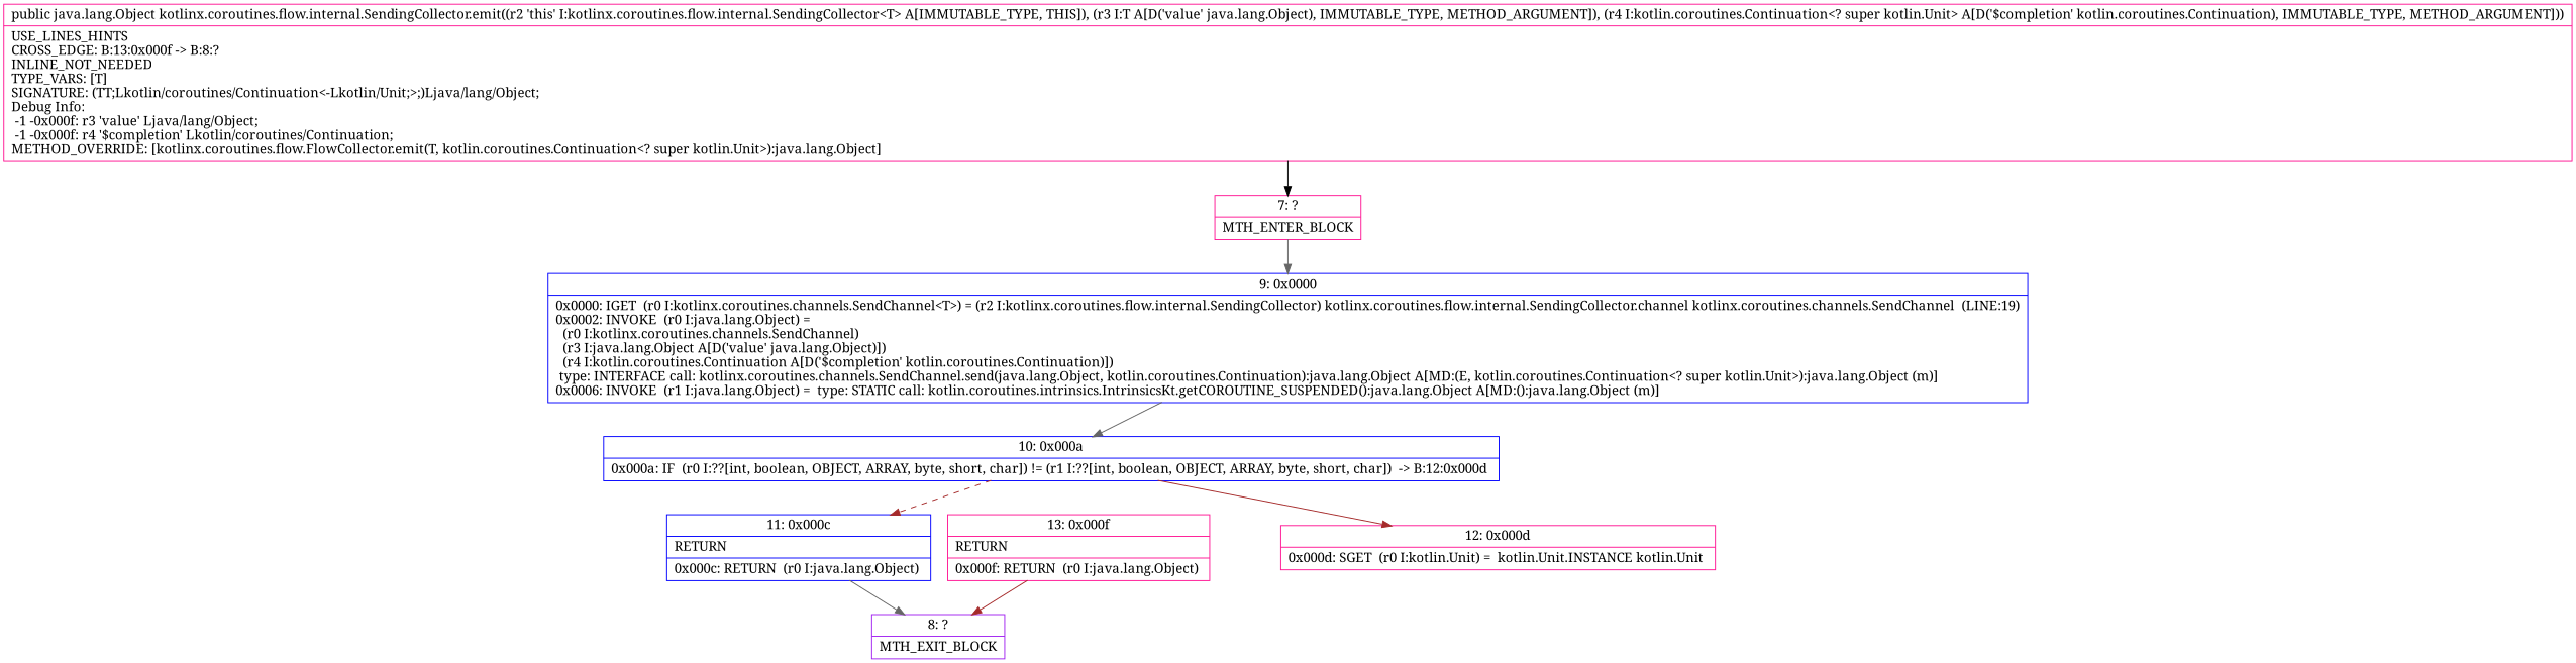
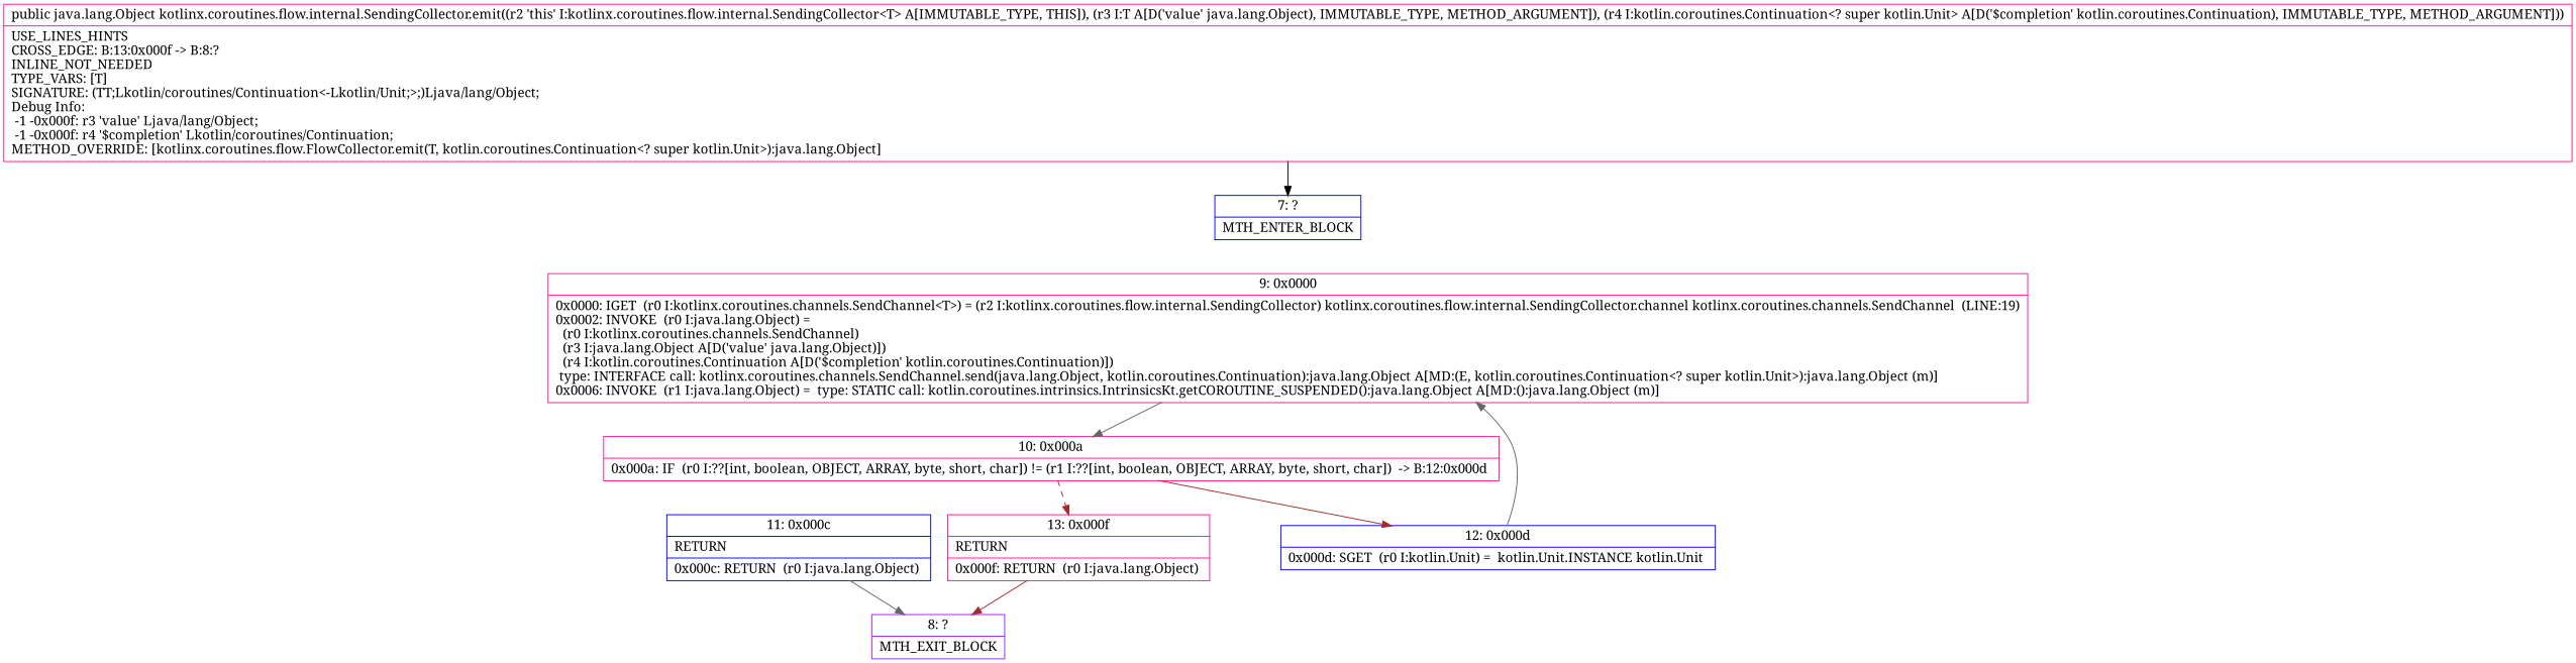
  digraph {
    fontname="Noto Serif"
    node [color=deeppink fontname="Noto Serif" shape=record]
    edge [color=gray40 fontname="Noto Serif"]
-   n1 [label="{7\:\ ?|MTH_ENTER_BLOCK\l}"]
-   n2 [color=blue label="{9\:\ 0x0000|0x0000: IGET  (r0 I:kotlinx.coroutines.channels.SendChannel\<T\>) = (r2 I:kotlinx.coroutines.flow.internal.SendingCollector) kotlinx.coroutines.flow.internal.SendingCollector.channel kotlinx.coroutines.channels.SendChannel  (LINE:19)\l0x0002: INVOKE  (r0 I:java.lang.Object) = \l  (r0 I:kotlinx.coroutines.channels.SendChannel)\l  (r3 I:java.lang.Object A[D('value' java.lang.Object)])\l  (r4 I:kotlin.coroutines.Continuation A[D('$completion' kotlin.coroutines.Continuation)])\l type: INTERFACE call: kotlinx.coroutines.channels.SendChannel.send(java.lang.Object, kotlin.coroutines.Continuation):java.lang.Object A[MD:(E, kotlin.coroutines.Continuation\<? super kotlin.Unit\>):java.lang.Object (m)]\l0x0006: INVOKE  (r1 I:java.lang.Object) =  type: STATIC call: kotlin.coroutines.intrinsics.IntrinsicsKt.getCOROUTINE_SUSPENDED():java.lang.Object A[MD:():java.lang.Object (m)]\l}"]
-   n3 [color=blue label="{10\:\ 0x000a|0x000a: IF  (r0 I:??[int, boolean, OBJECT, ARRAY, byte, short, char]) != (r1 I:??[int, boolean, OBJECT, ARRAY, byte, short, char])  \-\> B:12:0x000d \l}"]
+   n1 [color=blue label="{7\:\ ?|MTH_ENTER_BLOCK\l}"]
+   n2 [label="{9\:\ 0x0000|0x0000: IGET  (r0 I:kotlinx.coroutines.channels.SendChannel\<T\>) = (r2 I:kotlinx.coroutines.flow.internal.SendingCollector) kotlinx.coroutines.flow.internal.SendingCollector.channel kotlinx.coroutines.channels.SendChannel  (LINE:19)\l0x0002: INVOKE  (r0 I:java.lang.Object) = \l  (r0 I:kotlinx.coroutines.channels.SendChannel)\l  (r3 I:java.lang.Object A[D('value' java.lang.Object)])\l  (r4 I:kotlin.coroutines.Continuation A[D('$completion' kotlin.coroutines.Continuation)])\l type: INTERFACE call: kotlinx.coroutines.channels.SendChannel.send(java.lang.Object, kotlin.coroutines.Continuation):java.lang.Object A[MD:(E, kotlin.coroutines.Continuation\<? super kotlin.Unit\>):java.lang.Object (m)]\l0x0006: INVOKE  (r1 I:java.lang.Object) =  type: STATIC call: kotlin.coroutines.intrinsics.IntrinsicsKt.getCOROUTINE_SUSPENDED():java.lang.Object A[MD:():java.lang.Object (m)]\l}"]
+   n3 [label="{10\:\ 0x000a|0x000a: IF  (r0 I:??[int, boolean, OBJECT, ARRAY, byte, short, char]) != (r1 I:??[int, boolean, OBJECT, ARRAY, byte, short, char])  \-\> B:12:0x000d \l}"]
    n4 [color=blue label="{11\:\ 0x000c|RETURN\l|0x000c: RETURN  (r0 I:java.lang.Object) \l}"]
-   n5 [label="{12\:\ 0x000d|0x000d: SGET  (r0 I:kotlin.Unit) =  kotlin.Unit.INSTANCE kotlin.Unit \l}"]
+   n5 [color=blue label="{12\:\ 0x000d|0x000d: SGET  (r0 I:kotlin.Unit) =  kotlin.Unit.INSTANCE kotlin.Unit \l}"]
    n6 [color=purple label="{8\:\ ?|MTH_EXIT_BLOCK\l}"]
    n7 [label="{13\:\ 0x000f|RETURN\l|0x000f: RETURN  (r0 I:java.lang.Object) \l}"]
    n8 [label="{public java.lang.Object kotlinx.coroutines.flow.internal.SendingCollector.emit((r2 'this' I:kotlinx.coroutines.flow.internal.SendingCollector\<T\> A[IMMUTABLE_TYPE, THIS]), (r3 I:T A[D('value' java.lang.Object), IMMUTABLE_TYPE, METHOD_ARGUMENT]), (r4 I:kotlin.coroutines.Continuation\<? super kotlin.Unit\> A[D('$completion' kotlin.coroutines.Continuation), IMMUTABLE_TYPE, METHOD_ARGUMENT]))  | USE_LINES_HINTS\lCROSS_EDGE: B:13:0x000f \-\> B:8:?\lINLINE_NOT_NEEDED\lTYPE_VARS: [T]\lSIGNATURE: (TT;Lkotlin\/coroutines\/Continuation\<\-Lkotlin\/Unit;\>;)Ljava\/lang\/Object;\lDebug Info:\l  \-1 \-0x000f: r3 'value' Ljava\/lang\/Object;\l  \-1 \-0x000f: r4 '$completion' Lkotlin\/coroutines\/Continuation;\lMETHOD_OVERRIDE: [kotlinx.coroutines.flow.FlowCollector.emit(T, kotlin.coroutines.Continuation\<? super kotlin.Unit\>):java.lang.Object]\l}"]
-   n1 -> n2
+   n5 -> n2
    n2 -> n3
-   n3 -> n4 [color=brown style=dashed]
+   n3 -> n7 [color=brown style=dashed]
    n3 -> n5 [color=brown]
    n4 -> n6
    n7 -> n6 [color=brown]
    n8 -> n1 [color=black]
  }
